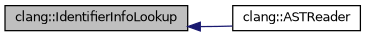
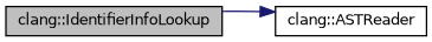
  digraph {
    rankdir=LR
    node [color=black fontname=Helvetica fontsize=10 shape=record]
    n1 [fillcolor=grey75 fontcolor=black height=0.2 label="clang::IdentifierInfoLookup" style=filled width=0.4]
    n2 [height=0.2 label="clang::ASTReader" width=0.4]
-   n1 -> n2 [color=midnightblue dir=back fontname=Helvetica fontsize=10 labelfontname=Helvetica labelfontsize=10 style=solid]
+   n2 -> n1 [color=midnightblue dir=back fontname=Helvetica fontsize=10 labelfontname=Helvetica labelfontsize=10 style=solid]
  }
